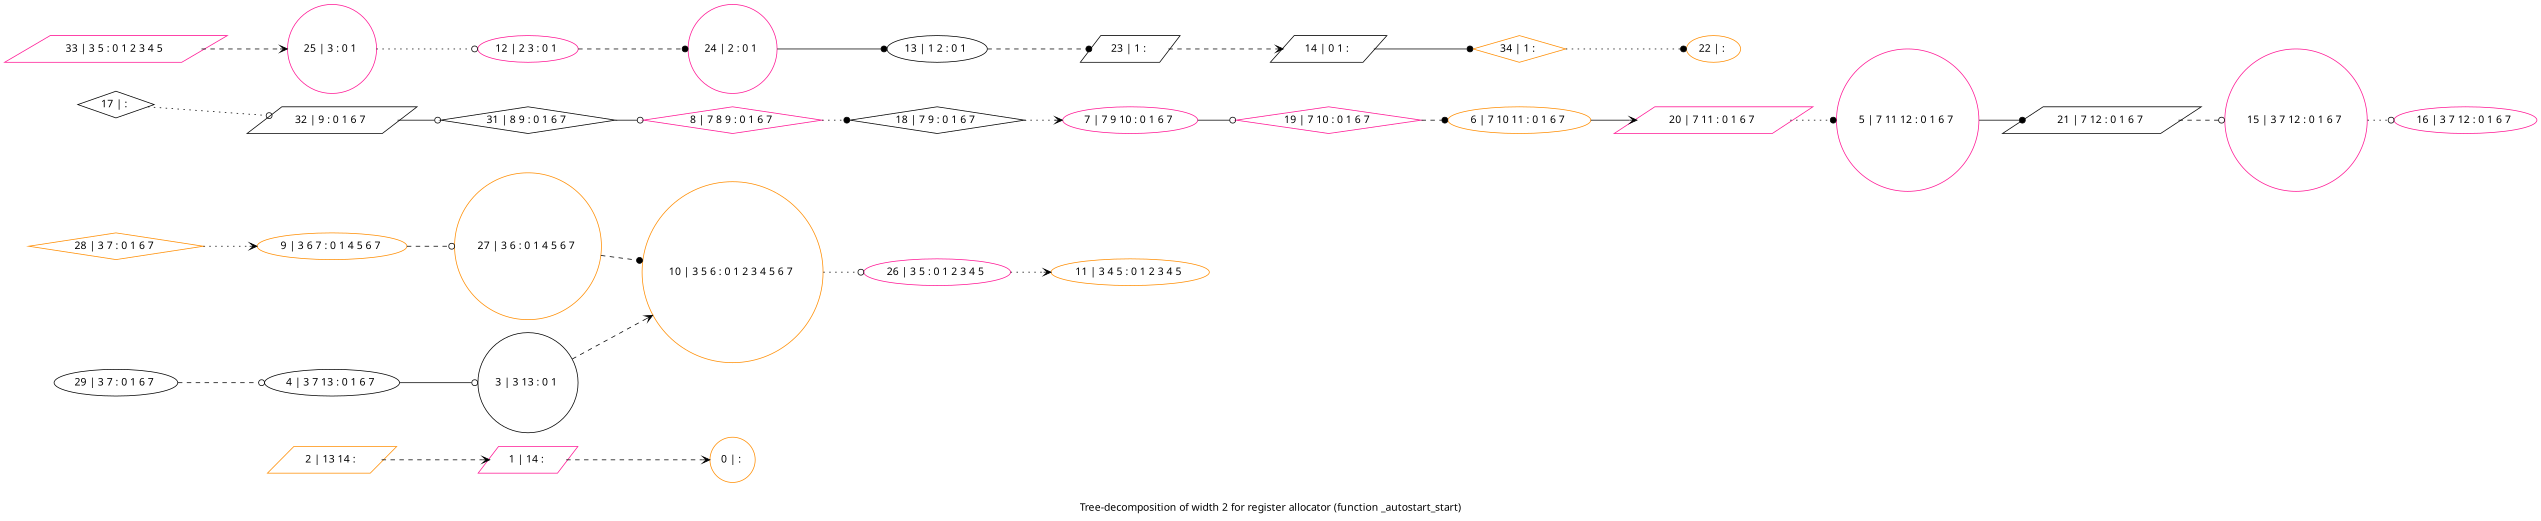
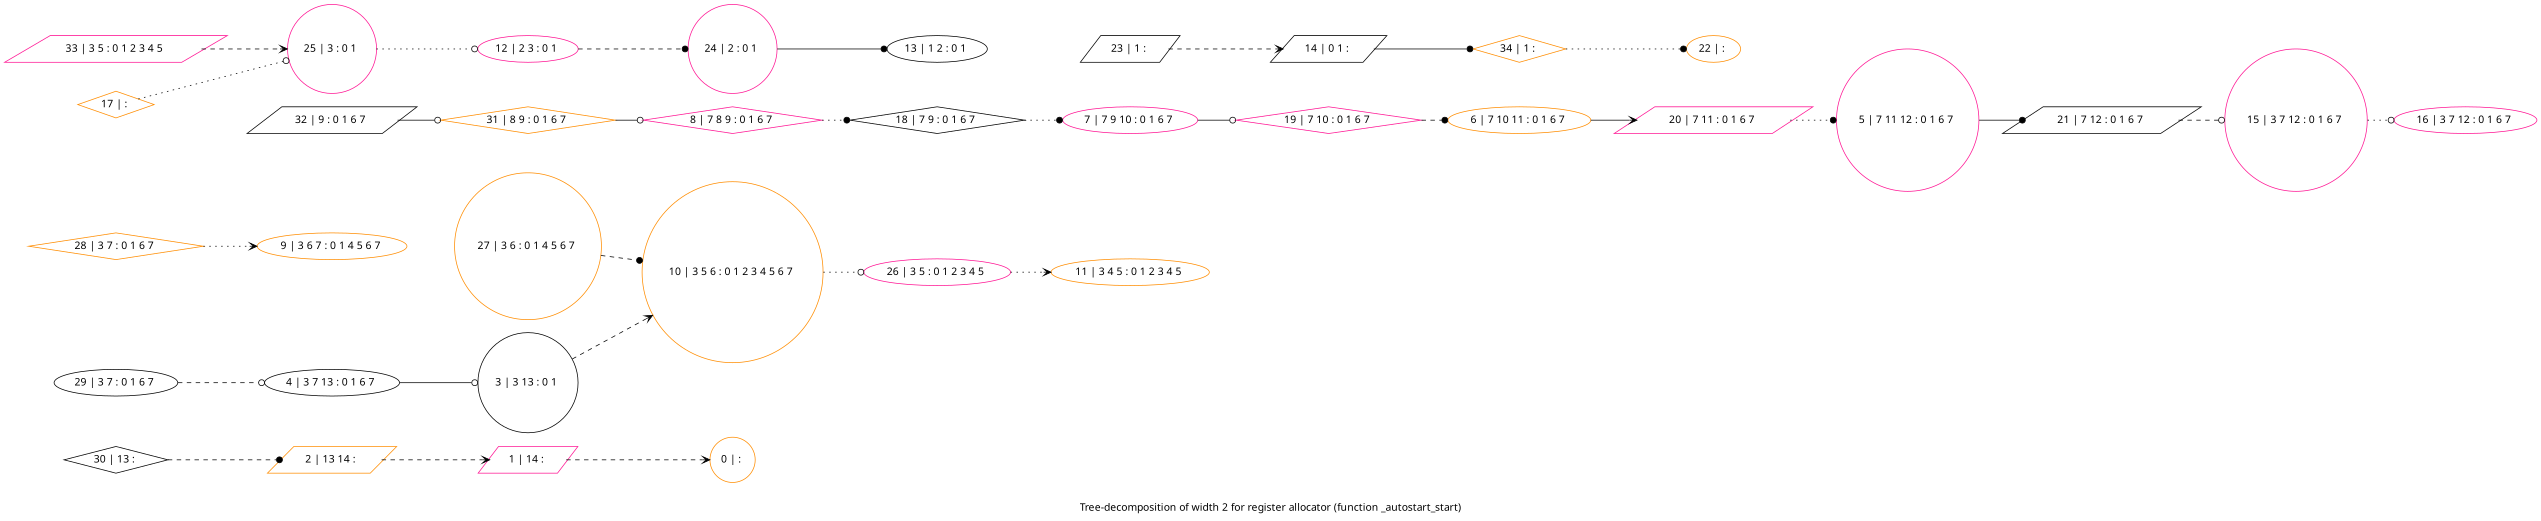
  digraph {
    fontname="Noto Sans"
    label="Tree-decomposition of width 2 for register allocator (function _autostart_start)"
    rankdir=LR
    node [color=deeppink fontname="Noto Sans" shape=ellipse]
    edge [arrowhead=dot fontname="Noto Sans" style=dashed]
    n1 [color=darkorange label="0 | : " shape=circle]
    n2 [label="1 | 14 : " shape=parallelogram]
    n3 [color=darkorange label="2 | 13 14 : " shape=parallelogram]
    n4 [color=black label="3 | 3 13 : 0 1 " shape=circle]
    n5 [color=darkorange label="10 | 3 5 6 : 0 1 2 3 4 5 6 7 " shape=circle]
+   n6 [color=black label="30 | 13 : " shape=diamond]
    n7 [color=black label="4 | 3 7 13 : 0 1 6 7 "]
    n8 [label="5 | 7 11 12 : 0 1 6 7 " shape=circle]
    n9 [color=black label="21 | 7 12 : 0 1 6 7 " shape=parallelogram]
    n10 [label="15 | 3 7 12 : 0 1 6 7 " shape=circle]
    n11 [color=darkorange label="6 | 7 10 11 : 0 1 6 7 "]
    n12 [label="20 | 7 11 : 0 1 6 7 " shape=parallelogram]
    n13 [label="7 | 7 9 10 : 0 1 6 7 "]
    n14 [label="19 | 7 10 : 0 1 6 7 " shape=diamond]
    n15 [label="8 | 7 8 9 : 0 1 6 7 " shape=diamond]
    n16 [color=black label="18 | 7 9 : 0 1 6 7 " shape=diamond]
    n17 [color=darkorange label="9 | 3 6 7 : 0 1 4 5 6 7 "]
    n18 [color=darkorange label="27 | 3 6 : 0 1 4 5 6 7 " shape=circle]
    n19 [label="26 | 3 5 : 0 1 2 3 4 5 "]
    n20 [color=darkorange label="11 | 3 4 5 : 0 1 2 3 4 5 "]
    n21 [label="33 | 3 5 : 0 1 2 3 4 5 " shape=parallelogram]
    n22 [label="25 | 3 : 0 1 " shape=circle]
    n23 [label="12 | 2 3 : 0 1 "]
    n24 [label="24 | 2 : 0 1 " shape=circle]
    n25 [color=black label="13 | 1 2 : 0 1 "]
    n26 [color=black label="23 | 1 : " shape=parallelogram]
    n27 [color=black label="14 | 0 1 : " shape=parallelogram]
    n28 [color=darkorange label="34 | 1 : " shape=diamond]
    n29 [color=darkorange label="22 | : "]
    n30 [label="16 | 3 7 12 : 0 1 6 7 "]
    n31 [color=darkorange label="28 | 3 7 : 0 1 6 7 " shape=diamond]
-   n32 [color=black label="17 | : " shape=diamond]
+   n32 [color=darkorange label="17 | : " shape=diamond]
    n33 [color=black label="32 | 9 : 0 1 6 7 " shape=parallelogram]
-   n34 [color=black label="31 | 8 9 : 0 1 6 7 " shape=diamond]
+   n34 [color=darkorange label="31 | 8 9 : 0 1 6 7 " shape=diamond]
    n35 [color=black label="29 | 3 7 : 0 1 6 7 "]
    n2 -> n1 [arrowhead=vee]
    n3 -> n2 [arrowhead=vee]
    n4 -> n5 [arrowhead=vee]
    n5 -> n19 [arrowhead=odot style=dotted]
+   n6 -> n3
    n7 -> n4 [arrowhead=odot style=solid]
    n8 -> n9 [style=solid]
    n9 -> n10 [arrowhead=odot]
    n10 -> n30 [arrowhead=odot style=dotted]
    n11 -> n12 [arrowhead=vee style=solid]
    n12 -> n8 [style=dotted]
    n13 -> n14 [arrowhead=odot style=solid]
    n14 -> n11
    n15 -> n16 [style=dotted]
-   n16 -> n13 [arrowhead=vee style=dotted]
-   n17 -> n18 [arrowhead=odot]
+   n16 -> n13 [style=dotted]
    n18 -> n5
    n19 -> n20 [arrowhead=vee style=dotted]
    n21 -> n22 [arrowhead=vee]
    n22 -> n23 [arrowhead=odot style=dotted]
    n23 -> n24
    n24 -> n25 [style=solid]
-   n25 -> n26
    n26 -> n27 [arrowhead=vee]
    n27 -> n28 [style=solid]
    n28 -> n29 [style=dotted]
    n31 -> n17 [arrowhead=vee style=dotted]
-   n32 -> n33 [arrowhead=odot style=dotted]
+   n32 -> n22 [arrowhead=odot style=dotted]
    n33 -> n34 [arrowhead=odot style=solid]
    n34 -> n15 [arrowhead=odot style=solid]
    n35 -> n7 [arrowhead=odot]
  }
